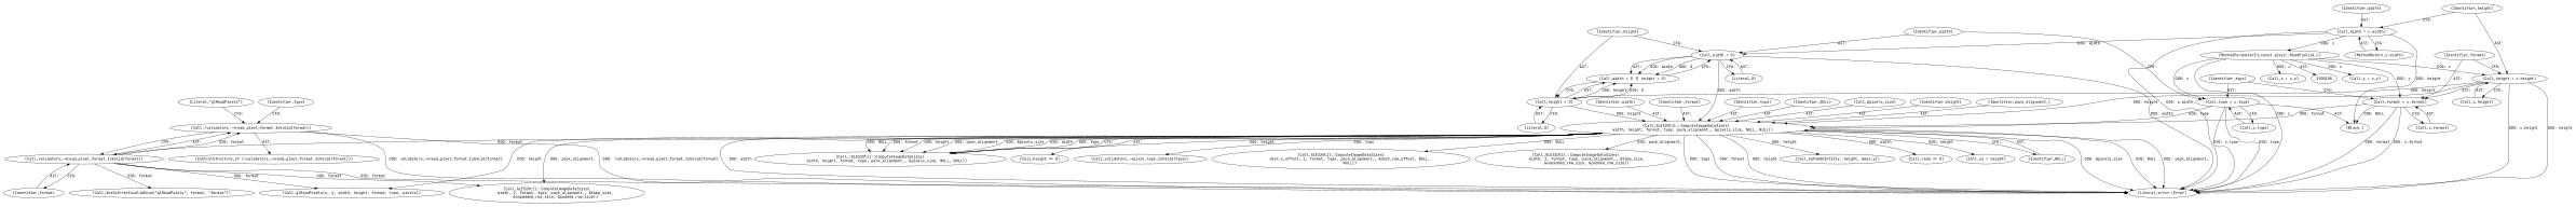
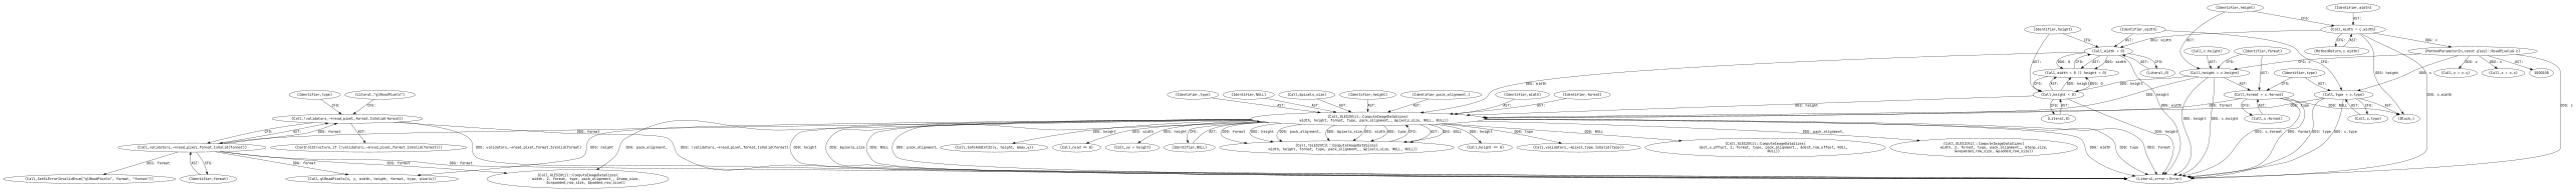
  digraph {
    fontname="JetBrains Mono"
    node [fontname="JetBrains Mono"]
    edge [fontname="JetBrains Mono"]
    n1 [label="(Call,!validators_->read_pixel_format.IsValid(format))"]
    n2 [label="(Call,validators_->read_pixel_format.IsValid(format))"]
    n3 [label="(Literal,error::Error)"]
    n4 [label="(ControlStructure,if (!validators_->read_pixel_format.IsValid(format)))"]
    n5 [label="(Call,SetGLErrorInvalidEnum(\"glReadPixels\", format, \"format\"))"]
    n6 [label="(Identifier,format)"]
    n7 [label="(Call,glReadPixels(x, y, width, height, format, type, pixels))"]
    n8 [label="(Call,GLES2Util::ComputeImageDataSizes(\n        width, 2, format, type, pack_alignment_, &temp_size,\n        &unpadded_row_size, &padded_row_size))"]
    n9 [label="(Call,GLES2Util::ComputeImageDataSizes(\n      width, height, format, type, pack_alignment_, &pixels_size, NULL, NULL))"]
    n10 [label="(Call,SafeAddInt32(y, height, &max_y))"]
    n11 [label="(Call,read == 0)"]
    n12 [label="(Call,yy < height)"]
    n13 [label="(Identifier,NULL)"]
    n14 [label="(Call,!GLES2Util::ComputeImageDataSizes(\n      width, height, format, type, pack_alignment_, &pixels_size, NULL, NULL))"]
    n15 [label="(Call,height == 0)"]
    n16 [label="(Call,validators_->pixel_type.IsValid(type))"]
    n17 [label="(Call,GLES2Util::ComputeImageDataSizes(\n        dest_x_offset, 1, format, type, pack_alignment_, &dest_row_offset, NULL,\n        NULL))"]
    n18 [label="(Call,GLES2Util::ComputeImageDataSizes(\n          width, 2, format, type, pack_alignment_, &temp_size,\n          &unpadded_row_size, &padded_row_size))"]
    n19 [label="(Call,width < 0)"]
    n20 [label="(Literal,0)"]
    n21 [label="(Call,width < 0 || height < 0)"]
    n22 [label="(Call,height < 0)"]
    n23 [label="(Call,width = c.width)"]
    n24 [label="(MethodReturn,c.width)"]
    n25 [label="(Block,)"]
    n26 [label="(MethodParameterIn,const gles2::ReadPixels& c)"]
    n27 [label="(Call,height = c.height)"]
    n28 [label="(Call,format = c.format)"]
    n29 [label="(Call,type = c.type)"]
    n30 [label="(Call,y = c.y)"]
    n31 [label="(Call,x = c.x)"]
    1000100
    n33 [label="(Call,c.height)"]
    n34 [label="(Call,c.format)"]
    n35 [label="(Call,c.type)"]
    n36 [label="(Literal,0)"]
    n37 [label="(Identifier,format)"]
    n38 [label="(Identifier,type)"]
    n39 [label="(Identifier,type)"]
    n40 [label="(Identifier,NULL)"]
    n41 [label="(Identifier,height)"]
    n42 [label="(Literal,\"glReadPixels\")"]
    n43 [label="(Identifier,width)"]
    n44 [label="(Call,&pixels_size)"]
    n45 [label="(Identifier,height)"]
    n46 [label="(Identifier,pack_alignment_)"]
    n47 [label="(Identifier,width)"]
    n48 [label="(Identifier,format)"]
    n49 [label="(Identifier,width)"]
    n50 [label="(Identifier,height)"]
    n51 [label="(Identifier,type)"]
    n1 -> n2 [label="CFG: "]
    n1 -> n3 [label="DDG: validators_->read_pixel_format.IsValid(format)"]
    n1 -> n3 [label="DDG: !validators_->read_pixel_format.IsValid(format)"]
    n1 -> n4 [label="AST: "]
    n2 -> n1 [label="AST: "]
    n2 -> n1 [label="DDG: format"]
    n2 -> n3 [label="DDG: format"]
    n2 -> n5 [label="DDG: format"]
    n2 -> n6 [label="CFG: "]
    n2 -> n7 [label="DDG: format"]
    n2 -> n8 [label="DDG: format"]
    n6 -> n2 [label="AST: "]
    n9 -> n2 [label="DDG: format"]
    n9 -> n3 [label="DDG: NULL"]
    n9 -> n3 [label="DDG: pack_alignment_"]
    n9 -> n3 [label="DDG: width"]
    n9 -> n3 [label="DDG: type"]
    n9 -> n3 [label="DDG: format"]
    n9 -> n3 [label="DDG: height"]
    n9 -> n3 [label="DDG: &pixels_size"]
    n9 -> n7 [label="DDG: height"]
    n9 -> n8 [label="DDG: pack_alignment_"]
    n9 -> n10 [label="DDG: height"]
    n9 -> n11 [label="DDG: width"]
    n9 -> n12 [label="DDG: height"]
    n9 -> n13 [label="CFG: "]
    n9 -> n14 [label="AST: "]
    n9 -> n14 [label="DDG: NULL"]
    n9 -> n14 [label="DDG: format"]
    n9 -> n14 [label="DDG: height"]
    n9 -> n14 [label="DDG: pack_alignment_"]
    n9 -> n14 [label="DDG: &pixels_size"]
    n9 -> n14 [label="DDG: width"]
    n9 -> n14 [label="DDG: type"]
    n9 -> n15 [label="DDG: height"]
    n9 -> n16 [label="DDG: type"]
    n9 -> n17 [label="DDG: NULL"]
    n9 -> n18 [label="DDG: pack_alignment_"]
    n13 -> n9 [label="AST: "]
    n14 -> n9 [label="CFG: "]
    n19 -> n3 [label="DDG: width"]
    n19 -> n9 [label="DDG: width"]
    n19 -> n20 [label="CFG: "]
    n19 -> n21 [label="AST: "]
    n19 -> n21 [label="DDG: width"]
    n19 -> n21 [label="DDG: 0"]
    n20 -> n19 [label="AST: "]
    n21 -> n19 [label="CFG: "]
    n21 -> n22 [label="CFG: "]
+   n22 -> n3 [label="DDG: height"]
    n22 -> n9 [label="DDG: height"]
    n22 -> n21 [label="AST: "]
    n22 -> n21 [label="DDG: height"]
    n22 -> n21 [label="DDG: 0"]
    n22 -> n36 [label="CFG: "]
    n23 -> n3 [label="DDG: c.width"]
    n23 -> n19 [label="DDG: width"]
    n23 -> n24 [label="CFG: "]
    n23 -> n25 [label="DDG: height"]
    n23 -> n26 [label="DDG: c"]
    n24 -> n23 [label="AST: "]
    n26 -> n3 [label="DDG: c"]
-   n26 -> n27 [label="DDG: c"]
-   n26 -> n28 [label="DDG: c"]
+   n26 -> n27 [label="CFG: c"]
    n26 -> n29 [label="DDG: c"]
    n26 -> n30 [label="DDG: c"]
    n26 -> n31 [label="DDG: c"]
    n26 -> 1000100 [label="AST: "]
    n27 -> n3 [label="DDG: c.height"]
    n27 -> n3 [label="DDG: height"]
    n27 -> n9 [label="DDG: height"]
    n27 -> n22 [label="DDG: height"]
    n27 -> n28 [label="AST: "]
-   n27 -> n33 [label="CFG: "]
    n28 -> n3 [label="DDG: format"]
    n28 -> n3 [label="DDG: c.format"]
    n28 -> n9 [label="DDG: format"]
    n28 -> n25 [label="DDG: NULL"]
    n28 -> n34 [label="CFG: "]
    n29 -> n3 [label="DDG: type"]
    n29 -> n3 [label="DDG: c.type"]
    n29 -> n9 [label="DDG: type"]
    n29 -> n25 [label="AST: "]
    n29 -> n35 [label="CFG: "]
    n33 -> n27 [label="AST: "]
    n34 -> n28 [label="AST: "]
    n35 -> n29 [label="AST: "]
    n36 -> n22 [label="AST: "]
    n37 -> n27 [label="CFG: "]
    n37 -> n28 [label="AST: "]
    n38 -> n9 [label="AST: "]
    n39 -> n28 [label="CFG: "]
    n39 -> n29 [label="AST: "]
    n40 -> n9 [label="AST: "]
    n41 -> n23 [label="CFG: "]
    n41 -> n27 [label="AST: "]
    n42 -> n1 [label="CFG: "]
    n43 -> n23 [label="AST: "]
    n44 -> n9 [label="AST: "]
    n45 -> n9 [label="AST: "]
    n46 -> n9 [label="AST: "]
    n47 -> n9 [label="AST: "]
    n48 -> n9 [label="AST: "]
    n49 -> n19 [label="AST: "]
    n49 -> n29 [label="CFG: "]
    n50 -> n19 [label="CFG: "]
    n50 -> n22 [label="AST: "]
    n51 -> n1 [label="CFG: "]
  }
